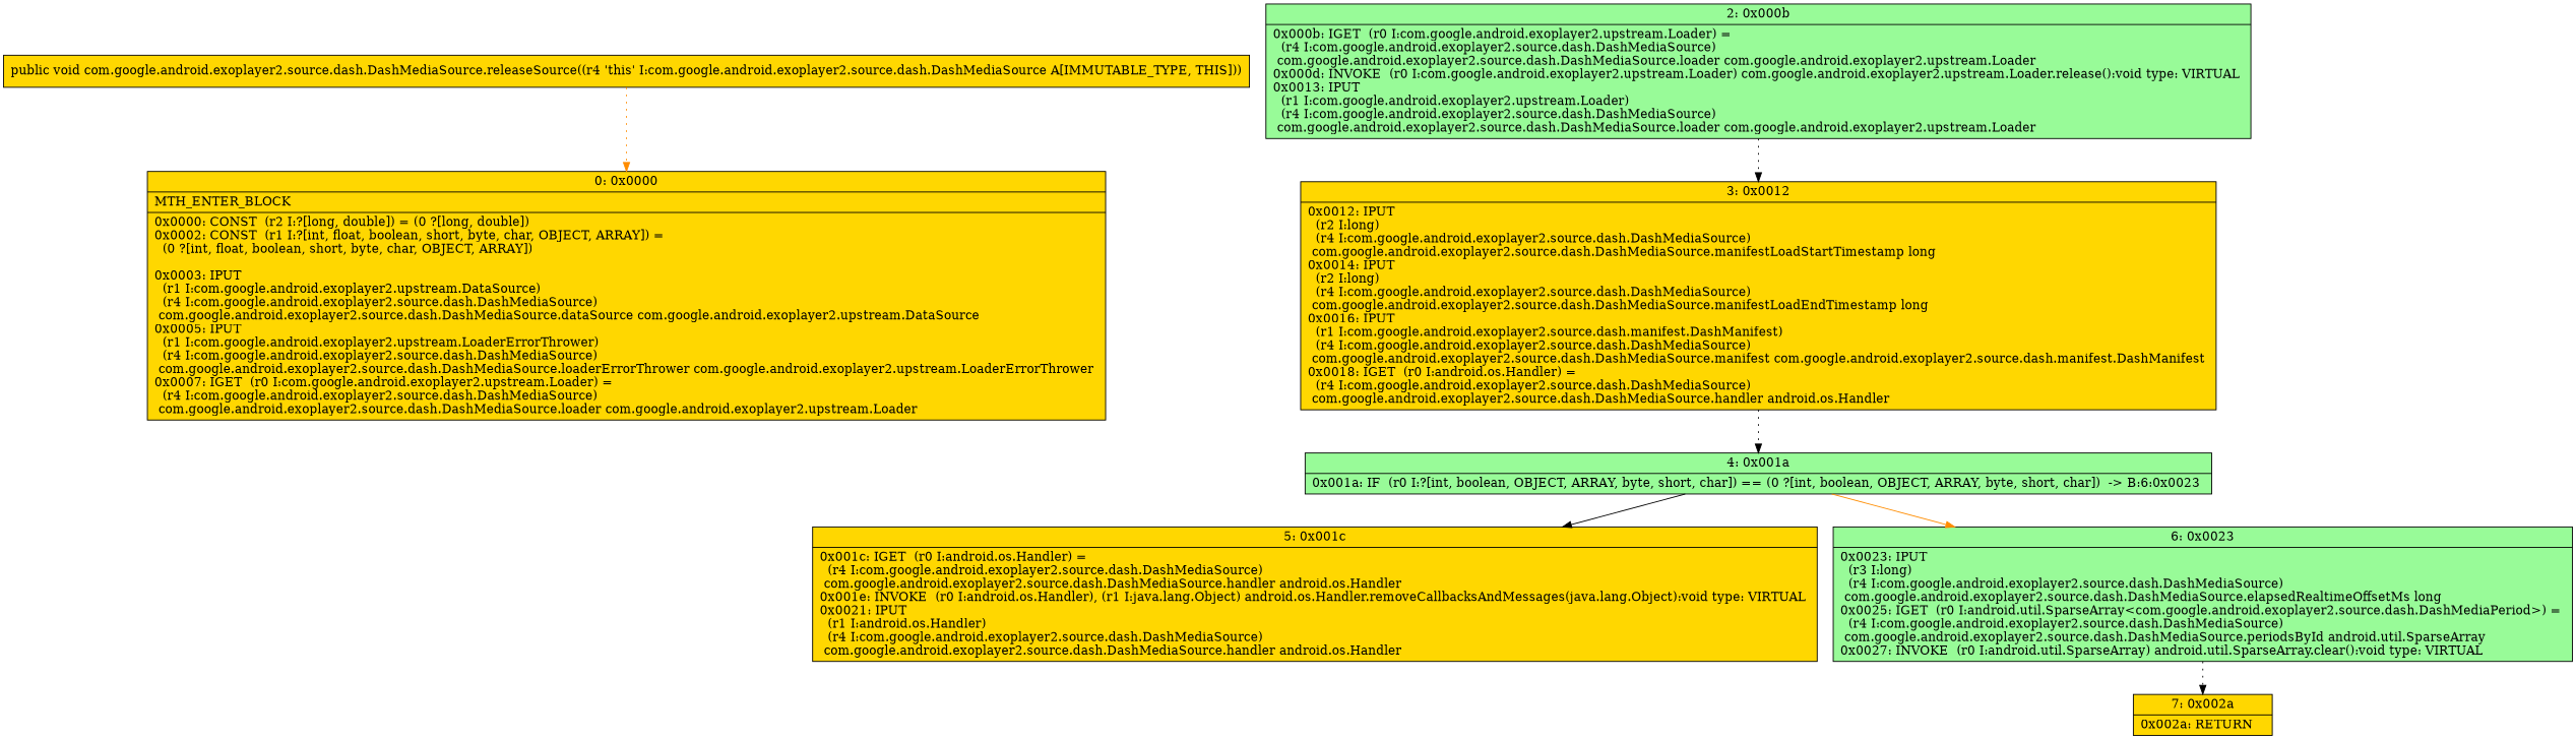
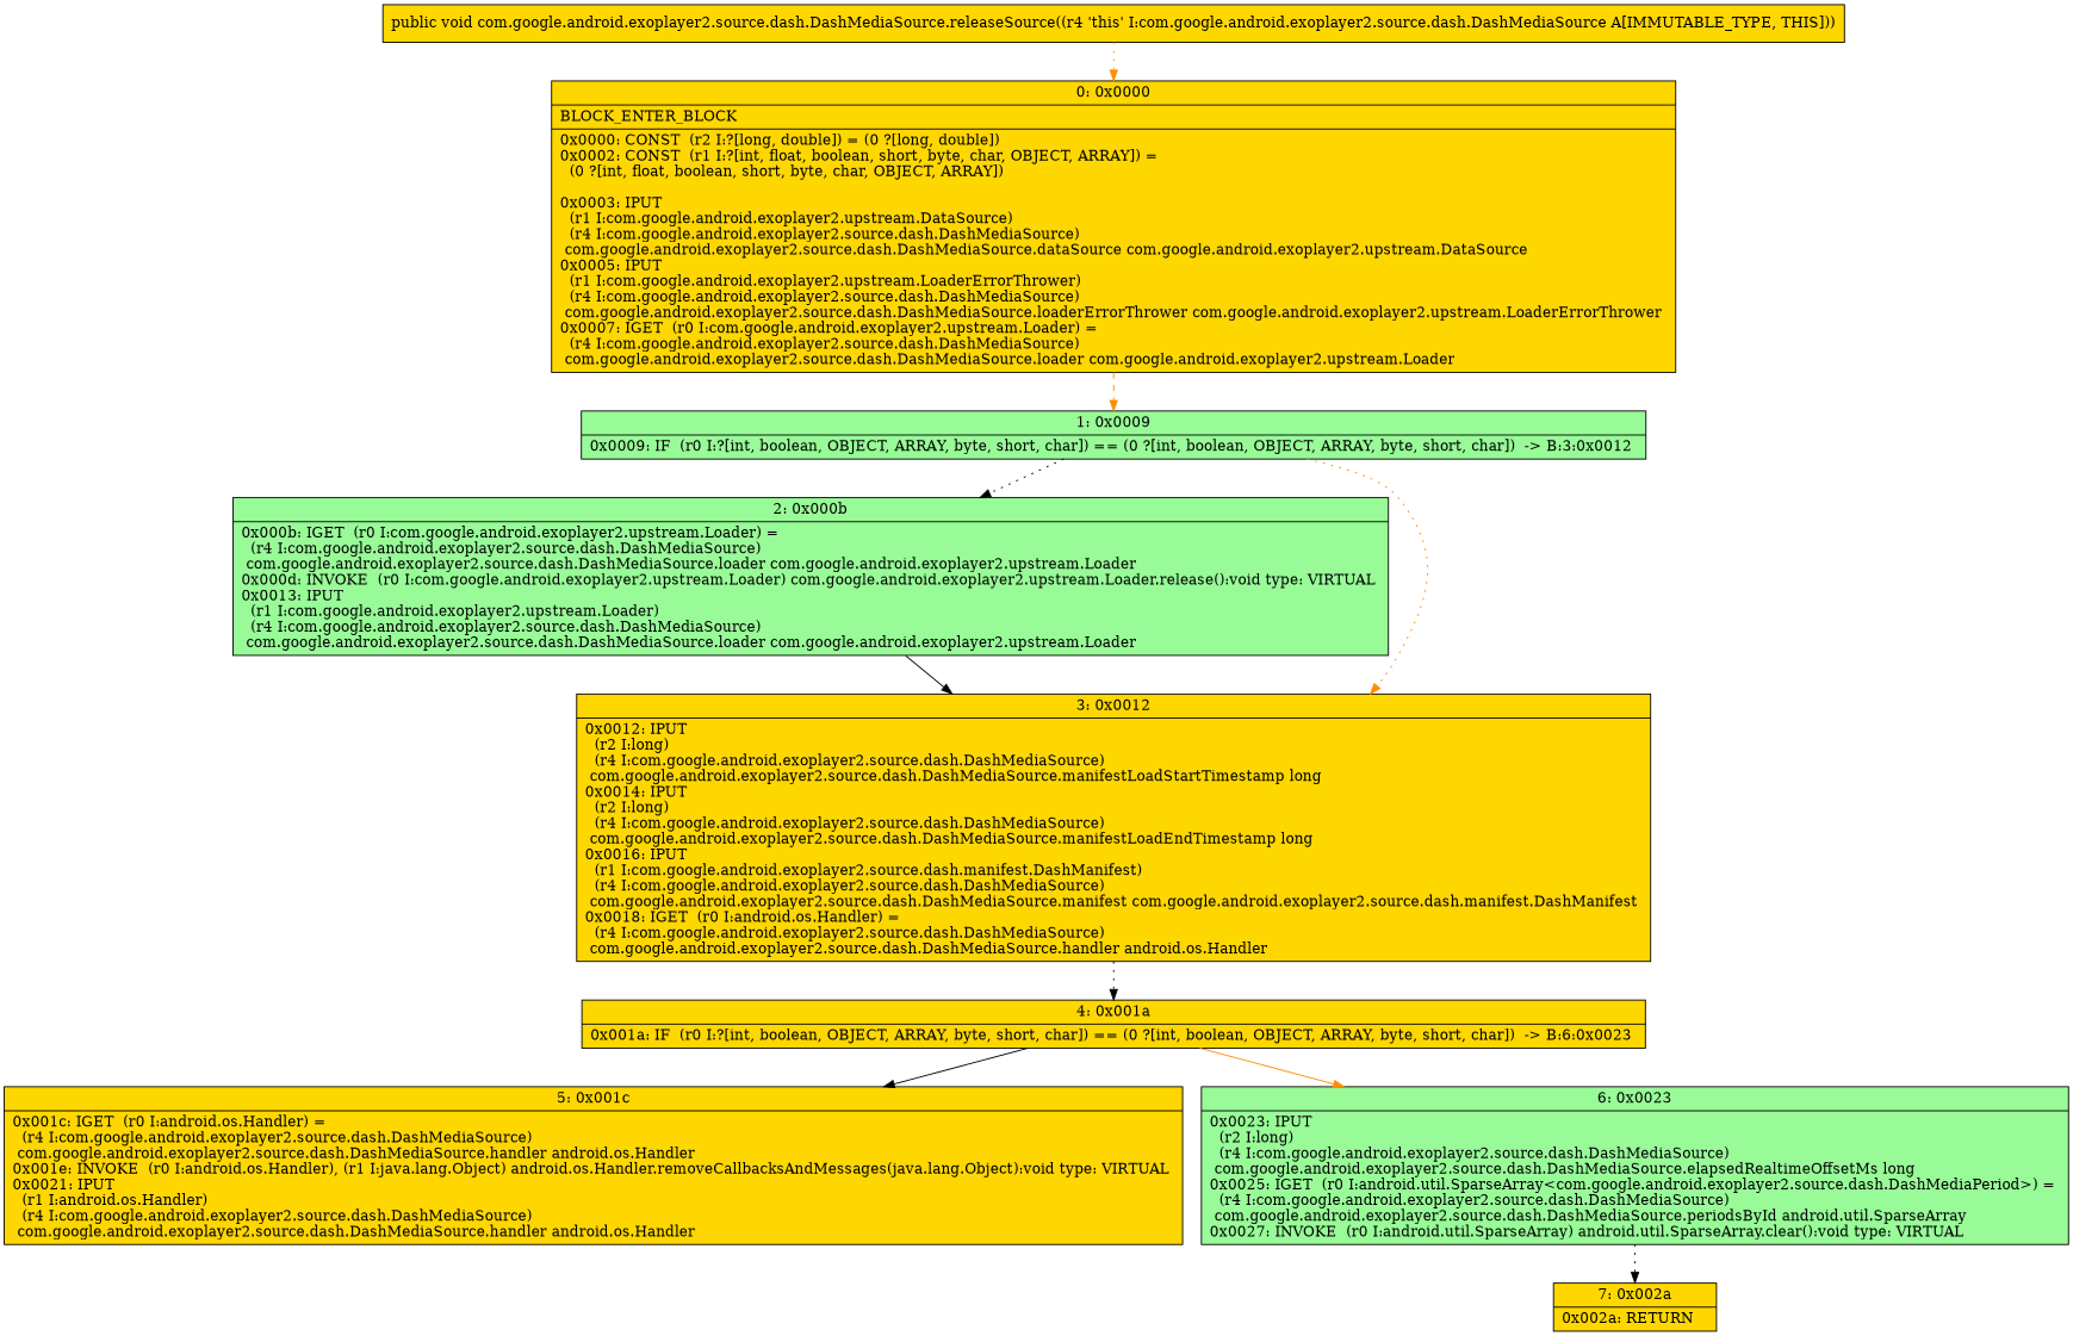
  digraph {
    node [fillcolor=gold shape=record style=filled]
    edge [color=black style=dotted]
-   n1 [label="{0\:\ 0x0000|MTH_ENTER_BLOCK\l|0x0000: CONST  (r2 I:?[long, double]) = (0 ?[long, double]) \l0x0002: CONST  (r1 I:?[int, float, boolean, short, byte, char, OBJECT, ARRAY]) = \l  (0 ?[int, float, boolean, short, byte, char, OBJECT, ARRAY])\l \l0x0003: IPUT  \l  (r1 I:com.google.android.exoplayer2.upstream.DataSource)\l  (r4 I:com.google.android.exoplayer2.source.dash.DashMediaSource)\l com.google.android.exoplayer2.source.dash.DashMediaSource.dataSource com.google.android.exoplayer2.upstream.DataSource \l0x0005: IPUT  \l  (r1 I:com.google.android.exoplayer2.upstream.LoaderErrorThrower)\l  (r4 I:com.google.android.exoplayer2.source.dash.DashMediaSource)\l com.google.android.exoplayer2.source.dash.DashMediaSource.loaderErrorThrower com.google.android.exoplayer2.upstream.LoaderErrorThrower \l0x0007: IGET  (r0 I:com.google.android.exoplayer2.upstream.Loader) = \l  (r4 I:com.google.android.exoplayer2.source.dash.DashMediaSource)\l com.google.android.exoplayer2.source.dash.DashMediaSource.loader com.google.android.exoplayer2.upstream.Loader \l}"]
+   n1 [label="{0\:\ 0x0000|BLOCK_ENTER_BLOCK\l|0x0000: CONST  (r2 I:?[long, double]) = (0 ?[long, double]) \l0x0002: CONST  (r1 I:?[int, float, boolean, short, byte, char, OBJECT, ARRAY]) = \l  (0 ?[int, float, boolean, short, byte, char, OBJECT, ARRAY])\l \l0x0003: IPUT  \l  (r1 I:com.google.android.exoplayer2.upstream.DataSource)\l  (r4 I:com.google.android.exoplayer2.source.dash.DashMediaSource)\l com.google.android.exoplayer2.source.dash.DashMediaSource.dataSource com.google.android.exoplayer2.upstream.DataSource \l0x0005: IPUT  \l  (r1 I:com.google.android.exoplayer2.upstream.LoaderErrorThrower)\l  (r4 I:com.google.android.exoplayer2.source.dash.DashMediaSource)\l com.google.android.exoplayer2.source.dash.DashMediaSource.loaderErrorThrower com.google.android.exoplayer2.upstream.LoaderErrorThrower \l0x0007: IGET  (r0 I:com.google.android.exoplayer2.upstream.Loader) = \l  (r4 I:com.google.android.exoplayer2.source.dash.DashMediaSource)\l com.google.android.exoplayer2.source.dash.DashMediaSource.loader com.google.android.exoplayer2.upstream.Loader \l}"]
+   n2 [fillcolor=palegreen label="{1\:\ 0x0009|0x0009: IF  (r0 I:?[int, boolean, OBJECT, ARRAY, byte, short, char]) == (0 ?[int, boolean, OBJECT, ARRAY, byte, short, char])  \-\> B:3:0x0012 \l}"]
    n3 [fillcolor=palegreen label="{2\:\ 0x000b|0x000b: IGET  (r0 I:com.google.android.exoplayer2.upstream.Loader) = \l  (r4 I:com.google.android.exoplayer2.source.dash.DashMediaSource)\l com.google.android.exoplayer2.source.dash.DashMediaSource.loader com.google.android.exoplayer2.upstream.Loader \l0x000d: INVOKE  (r0 I:com.google.android.exoplayer2.upstream.Loader) com.google.android.exoplayer2.upstream.Loader.release():void type: VIRTUAL \l0x0013: IPUT  \l  (r1 I:com.google.android.exoplayer2.upstream.Loader)\l  (r4 I:com.google.android.exoplayer2.source.dash.DashMediaSource)\l com.google.android.exoplayer2.source.dash.DashMediaSource.loader com.google.android.exoplayer2.upstream.Loader \l}"]
    n4 [label="{3\:\ 0x0012|0x0012: IPUT  \l  (r2 I:long)\l  (r4 I:com.google.android.exoplayer2.source.dash.DashMediaSource)\l com.google.android.exoplayer2.source.dash.DashMediaSource.manifestLoadStartTimestamp long \l0x0014: IPUT  \l  (r2 I:long)\l  (r4 I:com.google.android.exoplayer2.source.dash.DashMediaSource)\l com.google.android.exoplayer2.source.dash.DashMediaSource.manifestLoadEndTimestamp long \l0x0016: IPUT  \l  (r1 I:com.google.android.exoplayer2.source.dash.manifest.DashManifest)\l  (r4 I:com.google.android.exoplayer2.source.dash.DashMediaSource)\l com.google.android.exoplayer2.source.dash.DashMediaSource.manifest com.google.android.exoplayer2.source.dash.manifest.DashManifest \l0x0018: IGET  (r0 I:android.os.Handler) = \l  (r4 I:com.google.android.exoplayer2.source.dash.DashMediaSource)\l com.google.android.exoplayer2.source.dash.DashMediaSource.handler android.os.Handler \l}"]
-   n5 [fillcolor=palegreen label="{4\:\ 0x001a|0x001a: IF  (r0 I:?[int, boolean, OBJECT, ARRAY, byte, short, char]) == (0 ?[int, boolean, OBJECT, ARRAY, byte, short, char])  \-\> B:6:0x0023 \l}"]
+   n5 [label="{4\:\ 0x001a|0x001a: IF  (r0 I:?[int, boolean, OBJECT, ARRAY, byte, short, char]) == (0 ?[int, boolean, OBJECT, ARRAY, byte, short, char])  \-\> B:6:0x0023 \l}"]
    n6 [label="{5\:\ 0x001c|0x001c: IGET  (r0 I:android.os.Handler) = \l  (r4 I:com.google.android.exoplayer2.source.dash.DashMediaSource)\l com.google.android.exoplayer2.source.dash.DashMediaSource.handler android.os.Handler \l0x001e: INVOKE  (r0 I:android.os.Handler), (r1 I:java.lang.Object) android.os.Handler.removeCallbacksAndMessages(java.lang.Object):void type: VIRTUAL \l0x0021: IPUT  \l  (r1 I:android.os.Handler)\l  (r4 I:com.google.android.exoplayer2.source.dash.DashMediaSource)\l com.google.android.exoplayer2.source.dash.DashMediaSource.handler android.os.Handler \l}"]
-   n7 [fillcolor=palegreen label="{6\:\ 0x0023|0x0023: IPUT  \l  (r3 I:long)\l  (r4 I:com.google.android.exoplayer2.source.dash.DashMediaSource)\l com.google.android.exoplayer2.source.dash.DashMediaSource.elapsedRealtimeOffsetMs long \l0x0025: IGET  (r0 I:android.util.SparseArray\<com.google.android.exoplayer2.source.dash.DashMediaPeriod\>) = \l  (r4 I:com.google.android.exoplayer2.source.dash.DashMediaSource)\l com.google.android.exoplayer2.source.dash.DashMediaSource.periodsById android.util.SparseArray \l0x0027: INVOKE  (r0 I:android.util.SparseArray) android.util.SparseArray.clear():void type: VIRTUAL \l}"]
+   n7 [fillcolor=palegreen label="{6\:\ 0x0023|0x0023: IPUT  \l  (r2 I:long)\l  (r4 I:com.google.android.exoplayer2.source.dash.DashMediaSource)\l com.google.android.exoplayer2.source.dash.DashMediaSource.elapsedRealtimeOffsetMs long \l0x0025: IGET  (r0 I:android.util.SparseArray\<com.google.android.exoplayer2.source.dash.DashMediaPeriod\>) = \l  (r4 I:com.google.android.exoplayer2.source.dash.DashMediaSource)\l com.google.android.exoplayer2.source.dash.DashMediaSource.periodsById android.util.SparseArray \l0x0027: INVOKE  (r0 I:android.util.SparseArray) android.util.SparseArray.clear():void type: VIRTUAL \l}"]
    n8 [label="{7\:\ 0x002a|0x002a: RETURN   \l}"]
    n9 [label="{public void com.google.android.exoplayer2.source.dash.DashMediaSource.releaseSource((r4 'this' I:com.google.android.exoplayer2.source.dash.DashMediaSource A[IMMUTABLE_TYPE, THIS])) }"]
-   n3 -> n4
+   n1 -> n2 [color=darkorange style=dashed]
+   n2 -> n3
+   n2 -> n4 [color=darkorange]
+   n3 -> n4 [style=solid]
    n4 -> n5
    n5 -> n6 [style=solid]
    n5 -> n7 [color=darkorange style=solid]
    n7 -> n8
    n9 -> n1 [color=darkorange]
  }
